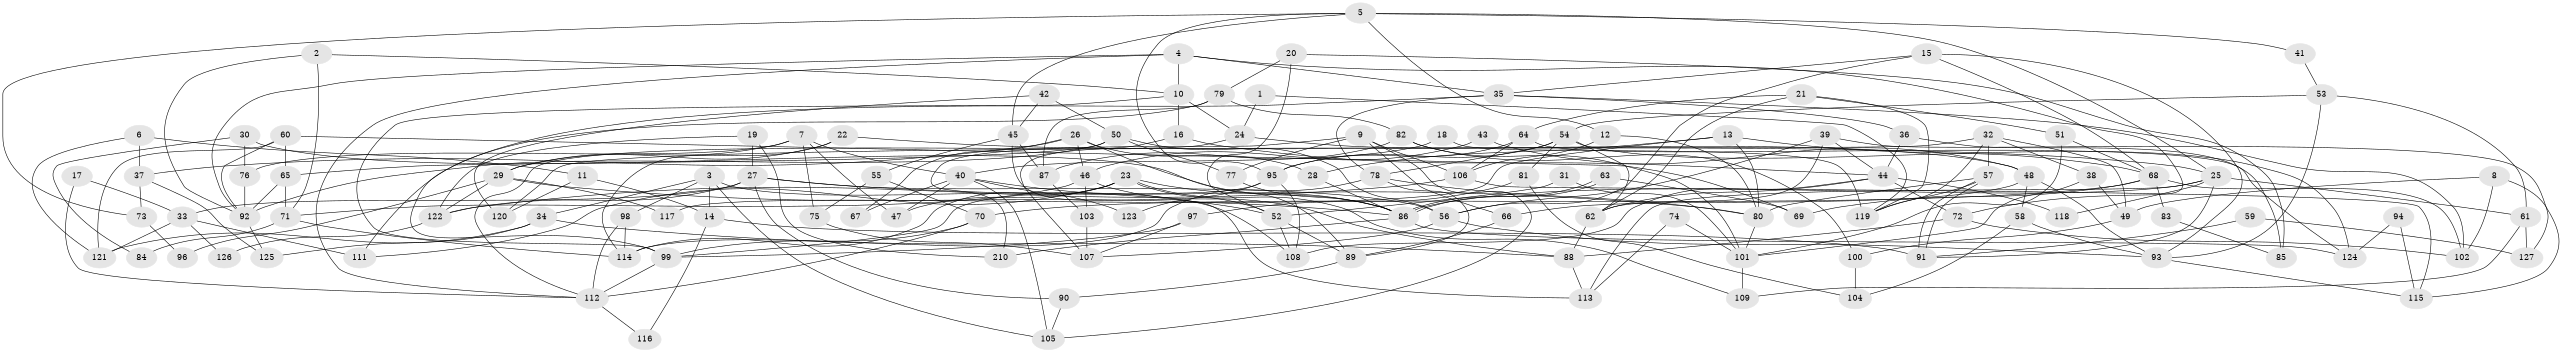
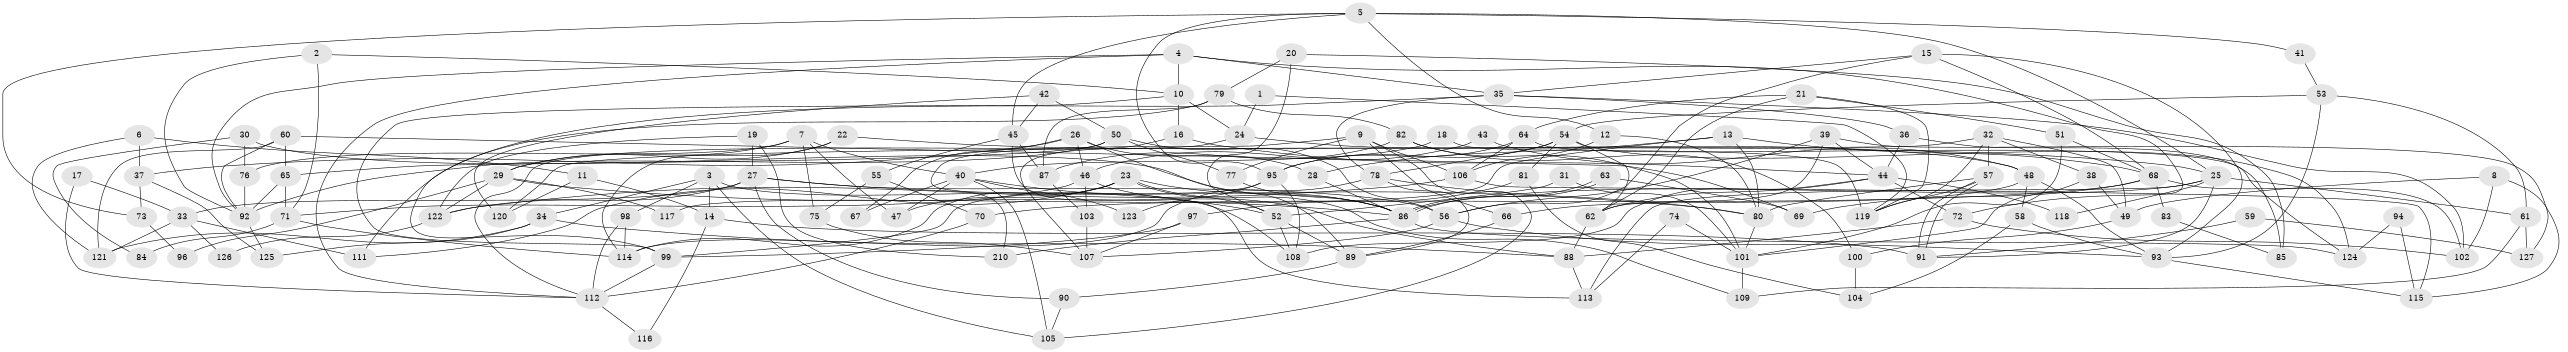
  graph {
    node [color=gray90 style=filled]
    1
    24
    119
    112
    48
    2
    10
    71
    92
    16
    99
    114
    84
    125
    3
    14
    34
    98
    105
    108
    91
    116
    121
    88
    4
    35
    72
    102
    111
    36
    78
    5
    12
    25
    41
    45
    73
    95
    106
    80
    86
    61
    113
    118
    53
    55
    87
    96
    123
    6
    11
    37
    120
    7
    29
    40
    47
    75
    76
    117
    122
    52
    67
    107
    8
    49
    115
    100
    9
    66
    77
    n72 [label=210]
    89
    44
    101
    13
    28
    68
    70
    69
    83
    15
    56
    93
    62
    17
    33
    126
    18
    19
    27
    90
    20
    79
    85
    82
    21
    51
    64
    124
    22
    23
    109
    58
    127
    26
    46
    103
    30
    31
    32
    38
    57
    39
    54
    42
    50
    65
    43
    104
    81
    97
    59
    60
    63
    74
    94
    1 -- 24
    1 -- 119
    24 -- 112
    24 -- 48
    112 -- 116
    48 -- 66
    48 -- 93
    48 -- 58
    2 -- 10
    2 -- 71
    2 -- 92
    10 -- 24
    10 -- 16
    10 -- 99
    71 -- 114
    71 -- 84
    92 -- 125
    16 -- 107
    16 -- 44
    99 -- 112
    3 -- 14
    3 -- 34
    3 -- 98
    3 -- 105
    3 -- 108
    14 -- 91
    14 -- 116
    34 -- 125
    34 -- 121
    34 -- 88
    98 -- 112
    98 -- 114
    88 -- 113
    4 -- 112
    4 -- 10
    4 -- 92
    4 -- 35
    4 -- 72
    35 -- 102
    35 -- 111
    35 -- 36
    35 -- 78
    72 -- 88
    72 -- 102
    36 -- 44
    36 -- 85
    78 -- 114
    78 -- 80
    78 -- 89
    5 -- 12
    5 -- 25
    5 -- 41
    5 -- 45
    5 -- 73
    5 -- 95
    12 -- 106
    12 -- 80
    25 -- 91
    25 -- 86
    25 -- 61
    25 -- 113
    25 -- 118
    41 -- 53
    45 -- 113
    45 -- 55
    45 -- 87
    73 -- 96
    95 -- 99
    95 -- 108
    95 -- 123
    106 -- 122
    106 -- 115
    80 -- 101
    86 -- n72
    86 -- 124
    61 -- 109
    61 -- 127
    53 -- 61
    53 -- 93
    53 -- 54
    55 -- 75
    55 -- 70
    87 -- 103
    6 -- 121
    6 -- 11
    6 -- 37
    11 -- 14
    11 -- 120
    37 -- 125
    37 -- 73
    7 -- 29
    7 -- 40
    7 -- 47
    7 -- 75
    7 -- 76
    29 -- 86
    29 -- 96
    29 -- 117
    29 -- 122
    40 -- 105
    40 -- 123
    40 -- 47
    40 -- 52
    40 -- 67
    75 -- 107
    76 -- 92
    122 -- 126
    52 -- 108
    52 -- 89
    8 -- 102
    8 -- 49
    8 -- 115
    49 -- 100
    100 -- 104
    9 -- 105
    9 -- 106
    9 -- 66
    9 -- 77
    9 -- n72
    66 -- 89
    77 -- 86
    89 -- 90
    44 -- 108
    44 -- 72
    44 -- 118
    44 -- 62
    101 -- 109
    13 -- 80
    13 -- 117
    13 -- 28
    13 -- 68
    28 -- 86
    68 -- 102
    68 -- 70
    68 -- 69
    68 -- 83
    70 -- 112
-   70 -- 99
    83 -- 85
    15 -- 35
    15 -- 68
    15 -- 56
    15 -- 93
    56 -- 107
    56 -- 93
    93 -- 115
    62 -- 88
    17 -- 112
    17 -- 33
    33 -- 121
    33 -- 111
    33 -- 126
    18 -- 119
    18 -- 40
    19 -- 122
    19 -- n72
    19 -- 27
    27 -- 80
    27 -- 122
    27 -- 56
    27 -- 33
    27 -- 90
    90 -- 105
    20 -- 52
    20 -- 79
    20 -- 85
    79 -- 99
    79 -- 87
    79 -- 82
    82 -- 87
    82 -- 100
    82 -- 101
    21 -- 119
    21 -- 62
    21 -- 51
    21 -- 64
    51 -- 101
    51 -- 68
    64 -- 95
    64 -- 106
    64 -- 124
    22 -- 114
    22 -- 25
    22 -- 29
    23 -- 114
    23 -- 111
    23 -- 86
    23 -- 47
    23 -- 52
    23 -- 109
    58 -- 93
    58 -- 104
    26 -- 37
    26 -- 67
    26 -- 89
    26 -- 28
    26 -- 46
    46 -- 71
    46 -- 88
    46 -- 103
    103 -- 107
    30 -- 84
    30 -- 86
    30 -- 76
    31 -- 52
    31 -- 101
    32 -- 119
    32 -- 120
    32 -- 49
    32 -- 38
    32 -- 57
    38 -- 49
    38 -- 101
    57 -- 119
    57 -- 91
    57 -- 91
    57 -- 80
    39 -- 44
    39 -- 56
    39 -- 62
    39 -- 127
    54 -- 78
    54 -- 95
    54 -- 62
    54 -- 124
    54 -- 81
    42 -- 45
    42 -- 120
    42 -- 50
    50 -- 92
    50 -- 77
    50 -- 56
    50 -- 65
    65 -- 71
    65 -- 92
    43 -- 48
    43 -- 46
    81 -- 104
    81 -- 97
    97 -- 99
    97 -- 107
    59 -- 91
    59 -- 127
    60 -- 92
    60 -- 121
    60 -- 69
    60 -- 65
    63 -- 86
    63 -- 86
    63 -- 69
    74 -- 113
    74 -- 101
    94 -- 115
    94 -- 124
  }
